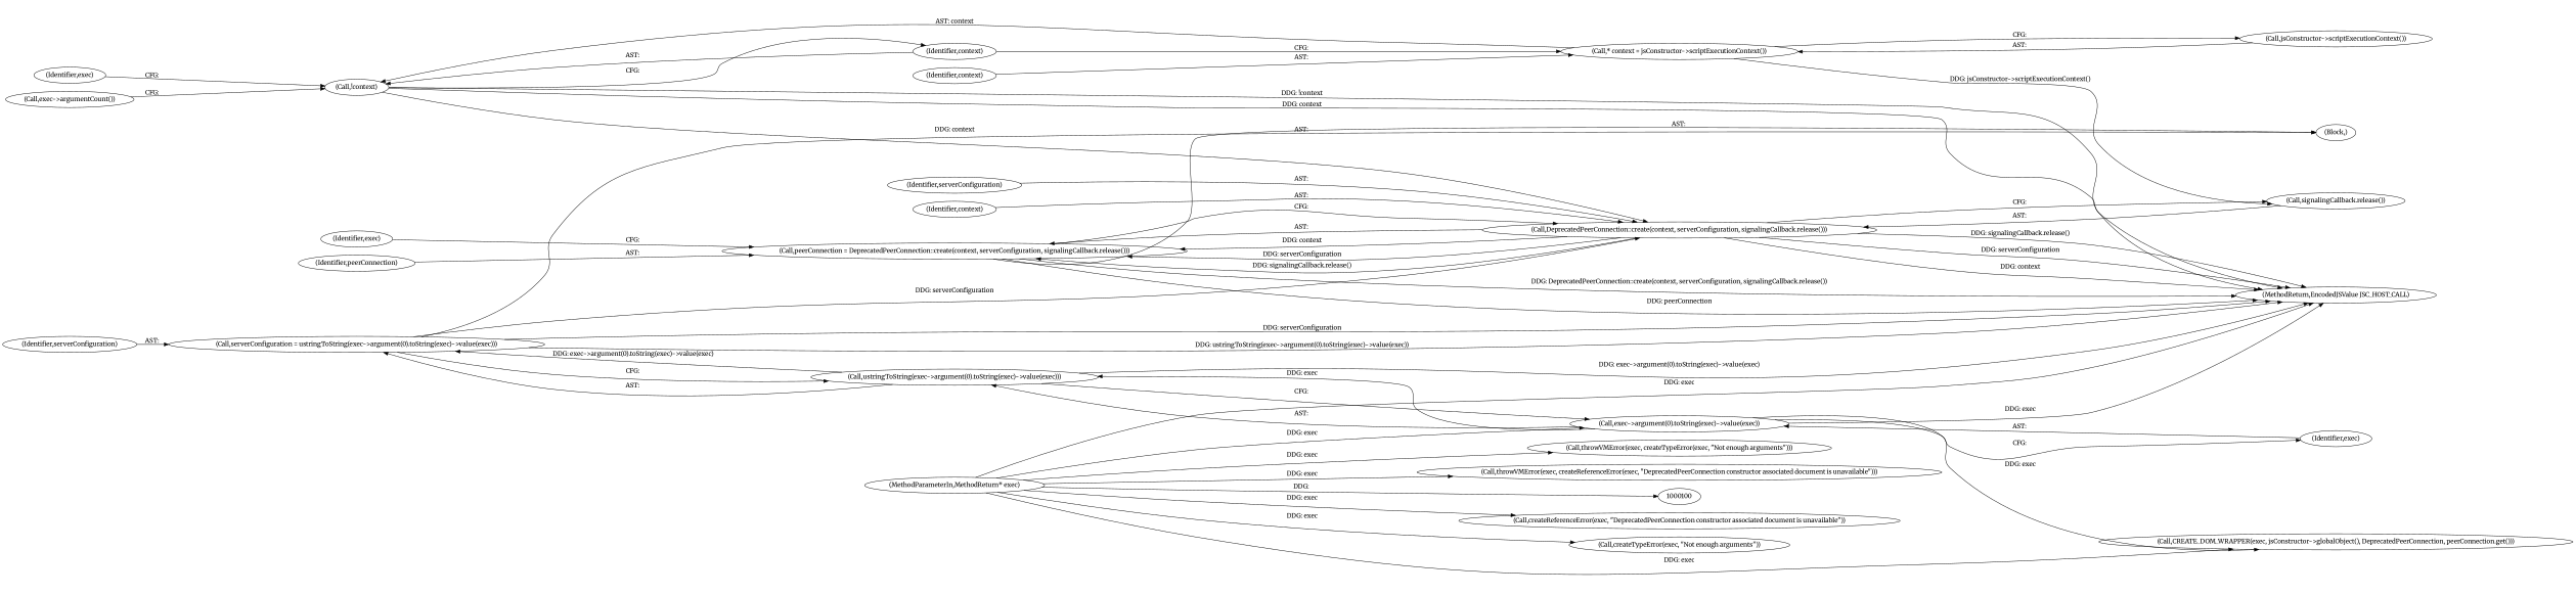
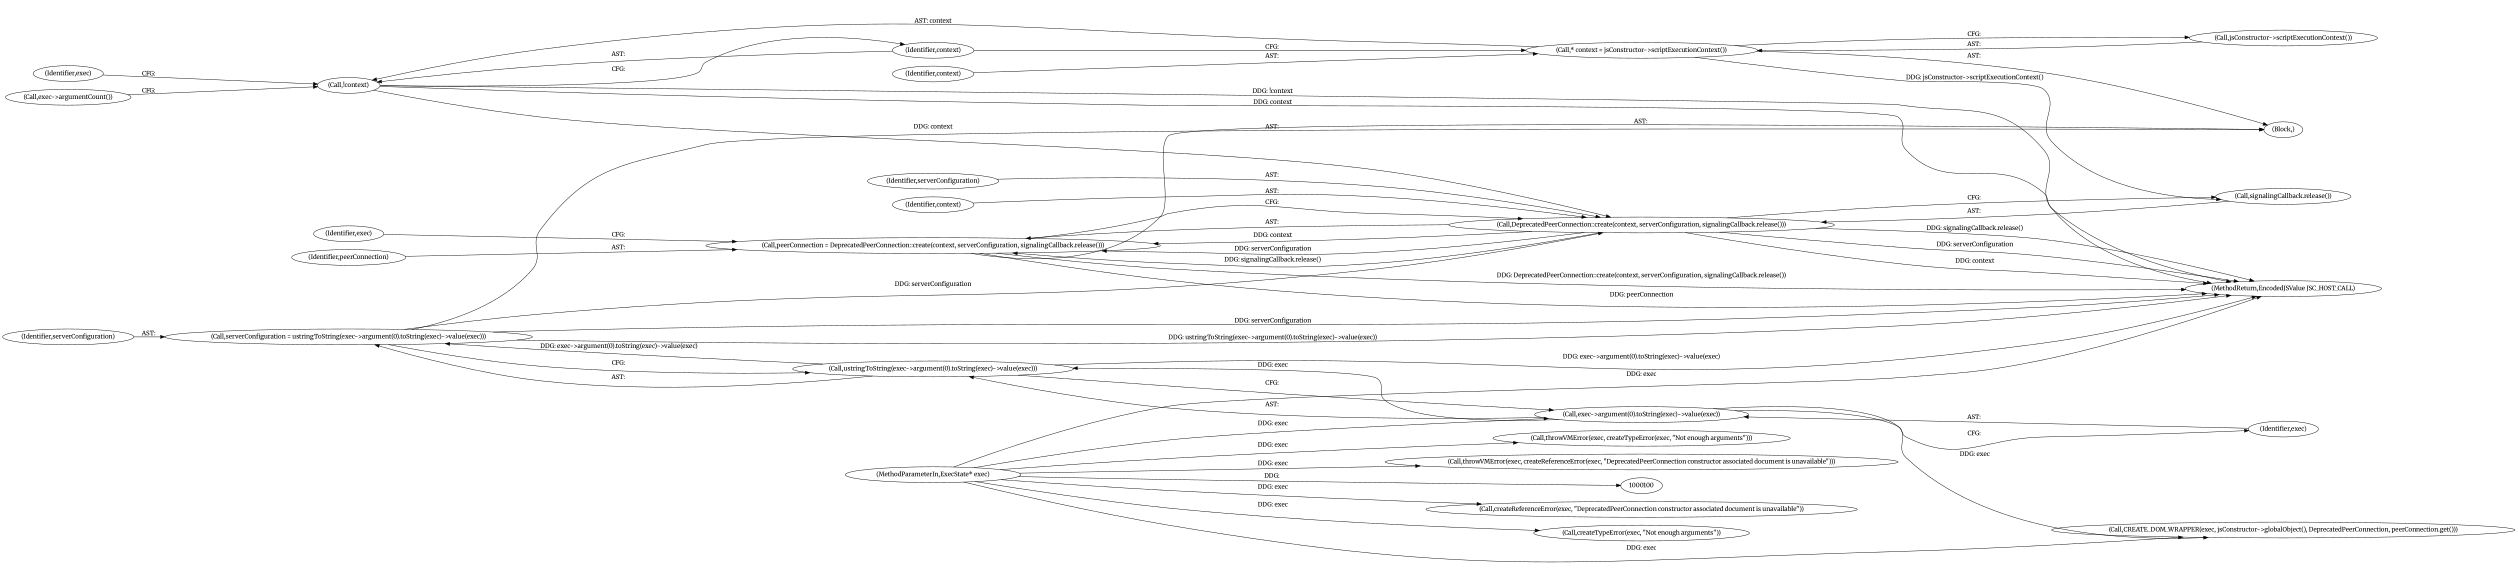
  digraph {
    fontname=Merriweather
    rankdir=LR
    node [fontname=Merriweather]
    edge [fontname=Merriweather]
    n1 [label="(Call,peerConnection = DeprecatedPeerConnection::create(context, serverConfiguration, signalingCallback.release()))"]
    n2 [label="(Call,DeprecatedPeerConnection::create(context, serverConfiguration, signalingCallback.release()))"]
    n3 [label="(MethodReturn,EncodedJSValue JSC_HOST_CALL)"]
    n4 [label="(Block,)"]
    n5 [label="(Call,signalingCallback.release())"]
    n6 [label="(Call,!context)"]
    n7 [label="(Identifier,context)"]
    n8 [label="(Call,* context = jsConstructor->scriptExecutionContext())"]
    n9 [label="(Call,jsConstructor->scriptExecutionContext())"]
    n10 [label="(Call,serverConfiguration = ustringToString(exec->argument(0).toString(exec)->value(exec)))"]
    n11 [label="(Call,ustringToString(exec->argument(0).toString(exec)->value(exec)))"]
    n12 [label="(Call,exec->argument(0).toString(exec)->value(exec))"]
    n13 [label="(Call,CREATE_DOM_WRAPPER(exec, jsConstructor->globalObject(), DeprecatedPeerConnection, peerConnection.get()))"]
    n14 [label="(Identifier,exec)"]
-   n15 [label="(MethodParameterIn,MethodReturn* exec)"]
+   n15 [label="(MethodParameterIn,ExecState* exec)"]
    n16 [label="(Call,createReferenceError(exec, \"DeprecatedPeerConnection constructor associated document is unavailable\"))"]
    n17 [label="(Call,createTypeError(exec, \"Not enough arguments\"))"]
    n18 [label="(Call,throwVMError(exec, createTypeError(exec, \"Not enough arguments\")))"]
    n19 [label="(Call,throwVMError(exec, createReferenceError(exec, \"DeprecatedPeerConnection constructor associated document is unavailable\")))"]
    1000100
    n21 [label="(Identifier,context)"]
    n22 [label="(Identifier,peerConnection)"]
    n23 [label="(Identifier,serverConfiguration)"]
    n24 [label="(Identifier,context)"]
    n25 [label="(Identifier,serverConfiguration)"]
    n26 [label="(Identifier,exec)"]
    n27 [label="(Identifier,exec)"]
    n28 [label="(Call,exec->argumentCount())"]
    n1 -> n2 [label="CFG: "]
    n1 -> n3 [label="DDG: DeprecatedPeerConnection::create(context, serverConfiguration, signalingCallback.release())"]
    n1 -> n3 [label="DDG: peerConnection"]
    n1 -> n4 [label="AST: "]
    n2 -> n1 [label="AST: "]
    n2 -> n1 [label="DDG: context"]
    n2 -> n1 [label="DDG: serverConfiguration"]
    n2 -> n1 [label="DDG: signalingCallback.release()"]
    n2 -> n3 [label="DDG: signalingCallback.release()"]
    n2 -> n3 [label="DDG: serverConfiguration"]
    n2 -> n3 [label="DDG: context"]
    n2 -> n5 [label="CFG: "]
    n5 -> n2 [label="AST: "]
    n6 -> n2 [label="DDG: context"]
    n6 -> n3 [label="DDG: !context"]
    n6 -> n3 [label="DDG: context"]
    n6 -> n7 [label="CFG: "]
    n7 -> n6 [label="AST: "]
    n7 -> n8 [label="CFG: "]
+   n8 -> n4 [label="AST: "]
    n8 -> n5 [label="DDG: jsConstructor->scriptExecutionContext()"]
    n8 -> n6 [label="AST: context"]
    n8 -> n9 [label="CFG: "]
    n9 -> n8 [label="AST: "]
    n10 -> n2 [label="DDG: serverConfiguration"]
    n10 -> n3 [label="DDG: serverConfiguration"]
    n10 -> n3 [label="DDG: ustringToString(exec->argument(0).toString(exec)->value(exec))"]
    n10 -> n4 [label="AST: "]
    n10 -> n11 [label="CFG: "]
    n11 -> n3 [label="DDG: exec->argument(0).toString(exec)->value(exec)"]
    n11 -> n10 [label="AST: "]
    n11 -> n10 [label="DDG: exec->argument(0).toString(exec)->value(exec)"]
    n11 -> n12 [label="CFG: "]
-   n12 -> n3 [label="DDG: exec"]
    n12 -> n11 [label="AST: "]
    n12 -> n11 [label="DDG: exec"]
    n12 -> n13 [label="DDG: exec"]
    n12 -> n14 [label="CFG: "]
    n14 -> n12 [label="AST: "]
    n15 -> n3 [label="DDG: exec"]
    n15 -> n12 [label="DDG: exec"]
    n15 -> n13 [label="DDG: exec"]
    n15 -> n16 [label="DDG: exec"]
    n15 -> n17 [label="DDG: exec"]
    n15 -> n18 [label="DDG: exec"]
    n15 -> n19 [label="DDG: exec"]
    n15 -> 1000100 [label="DDG: "]
    n21 -> n8 [label="AST: "]
    n22 -> n1 [label="AST: "]
    n23 -> n2 [label="AST: "]
    n24 -> n2 [label="AST: "]
    n25 -> n10 [label="AST: "]
    n26 -> n1 [label="CFG: "]
    n27 -> n6 [label="CFG: "]
    n28 -> n6 [label="CFG: "]
  }
